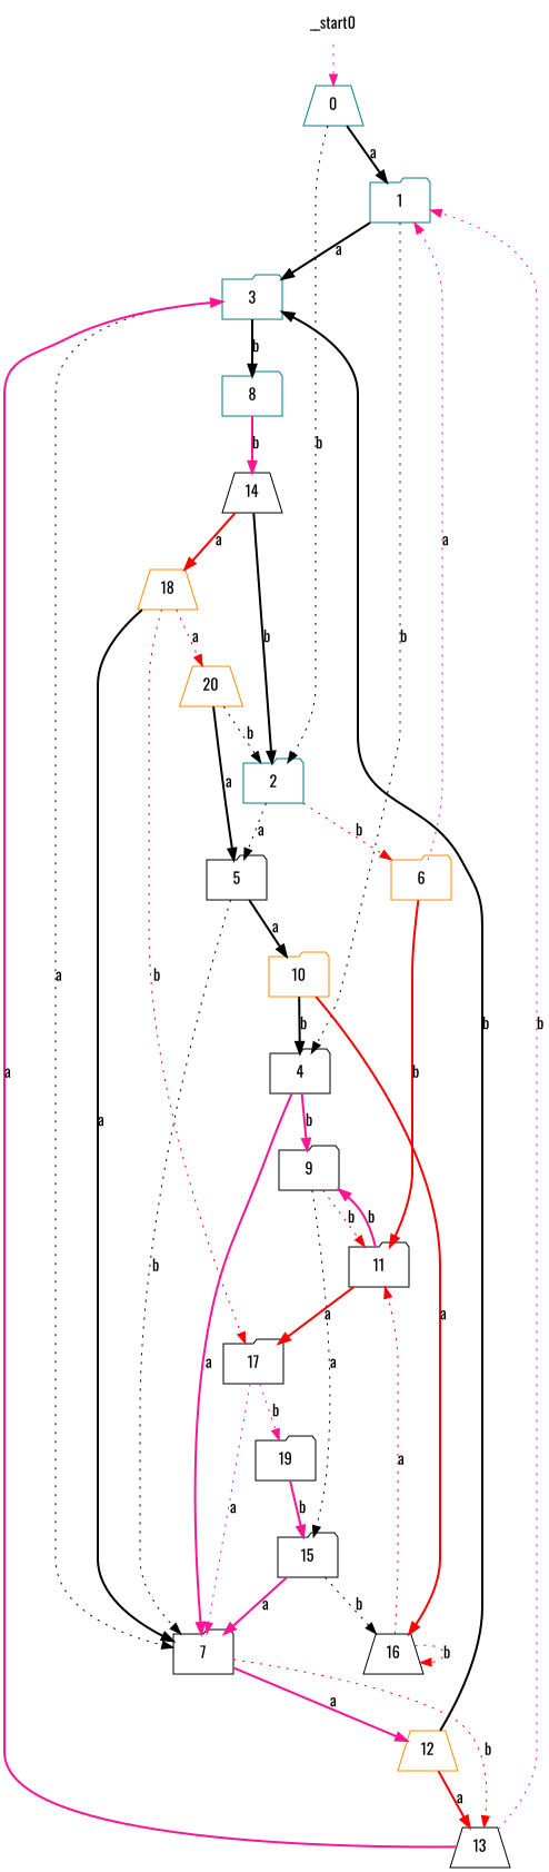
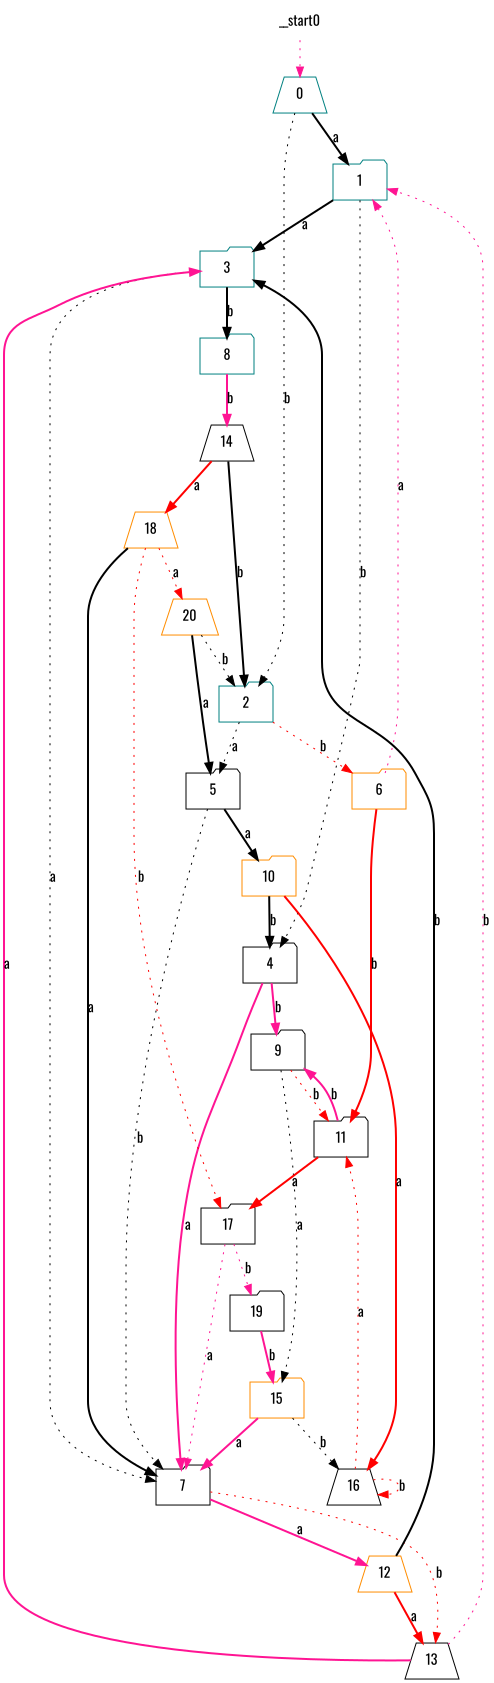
  digraph {
    fontname=Oswald
    node [color=black fontname=Oswald shape=folder]
    edge [color=black fontname=Oswald style=bold]
    __start0 [color=teal shape=none]
    0 [color=teal shape=trapezium]
    1 [color=teal]
    2 [color=teal]
    3 [color=teal]
    4
    5
    6 [color=darkorange]
    7
    8 [color=teal]
    9
    10 [color=darkorange]
    11
    12 [color=darkorange shape=trapezium]
    13 [shape=trapezium]
    14 [shape=trapezium]
-   15
+   15 [color=darkorange]
    16 [shape=trapezium]
    17
    18 [color=darkorange shape=trapezium]
    19
    20 [color=darkorange shape=trapezium]
    __start0 -> 0 [color=deeppink style=dotted]
    0 -> 1 [label=a]
    0 -> 2 [label=b style=dotted]
    1 -> 3 [label=a]
    1 -> 4 [label=b style=dotted]
    2 -> 5 [label=a style=dotted]
    2 -> 6 [color=red label=b style=dotted]
    3 -> 7 [label=a style=dotted]
    3 -> 8 [label=b]
    4 -> 7 [color=deeppink label=a]
    4 -> 9 [color=deeppink label=b]
    5 -> 7 [label=b style=dotted]
    5 -> 10 [label=a]
    6 -> 1 [color=deeppink label=a style=dotted]
    6 -> 11 [color=red label=b]
    7 -> 12 [color=deeppink label=a]
    7 -> 13 [color=red label=b style=dotted]
    8 -> 14 [color=deeppink label=b]
    9 -> 11 [color=red label=b style=dotted]
    9 -> 15 [label=a style=dotted]
    10 -> 4 [label=b]
    10 -> 16 [color=red label=a]
    11 -> 9 [color=deeppink label=b]
    11 -> 17 [color=red label=a]
    12 -> 3 [label=b]
    12 -> 13 [color=red label=a]
    13 -> 1 [color=deeppink label=b style=dotted]
    13 -> 3 [color=deeppink label=a]
    14 -> 2 [label=b]
    14 -> 18 [color=red label=a]
    15 -> 7 [color=deeppink label=a]
    15 -> 16 [label=b style=dotted]
    16 -> 11 [color=red label=a style=dotted]
    16 -> 16 [color=red label=b style=dotted]
    17 -> 7 [color=deeppink label=a style=dotted]
    17 -> 19 [color=deeppink label=b style=dotted]
    18 -> 7 [label=a]
    18 -> 17 [color=red label=b style=dotted]
    18 -> 20 [color=red label=a style=dotted]
    19 -> 15 [color=deeppink label=b]
    20 -> 2 [label=b style=dotted]
    20 -> 5 [label=a]
  }
